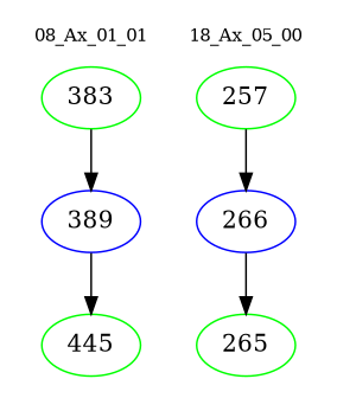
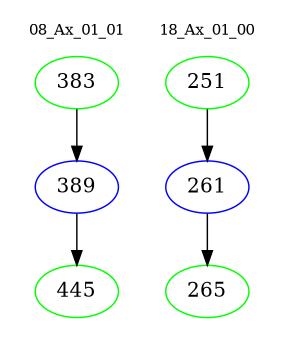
  digraph {
    node [color=green]
    edge [color=black]
    n1 [label=383]
    n2 [color=blue label=389]
    n3 [label=445]
-   n4 [label=257]
-   n5 [color=blue label=266]
+   n4 [label=251]
+   n5 [color=blue label=261]
    n6 [label=265]
    subgraph cluster_1 {
      color=white
      fontsize=10
      label="08_Ax_01_01"
      n1
      n2
      n3
    }
    subgraph cluster_2 {
      color=white
      fontsize=10
-     label="18_Ax_05_00"
+     label="18_Ax_01_00"
      n4
      n5
      n6
    }
    n1 -> n2
    n2 -> n3
    n4 -> n5
    n5 -> n6
  }
